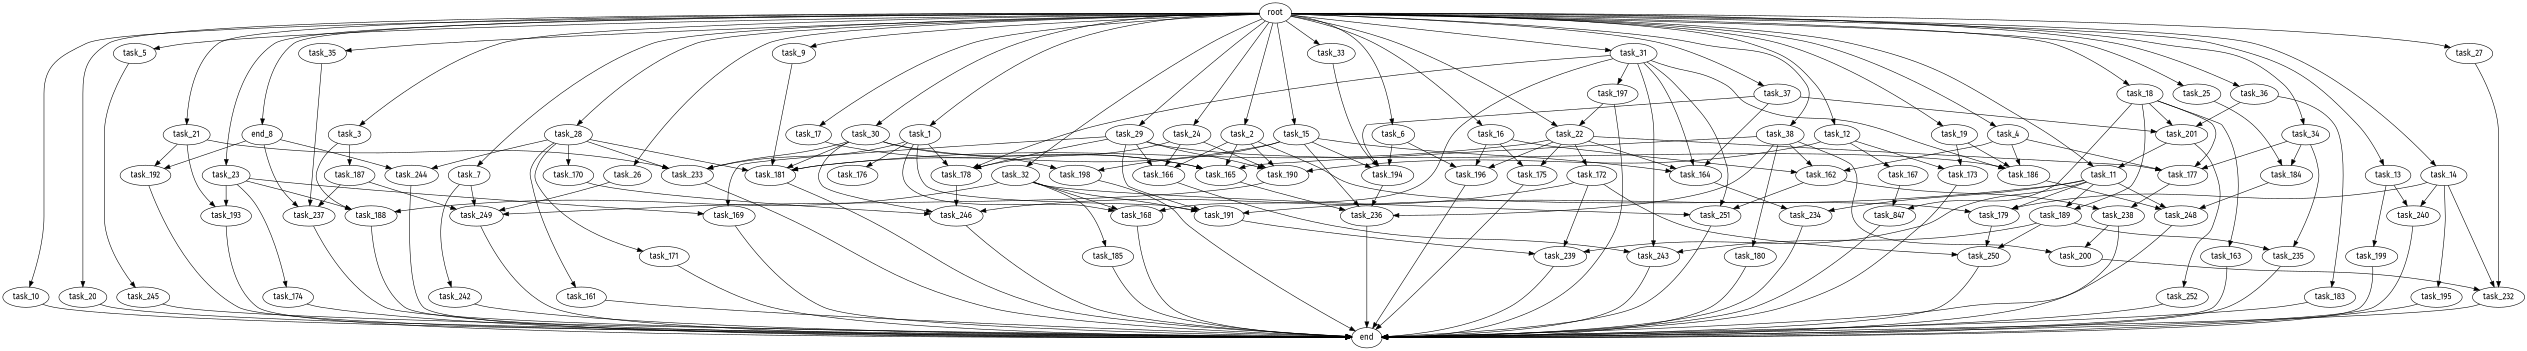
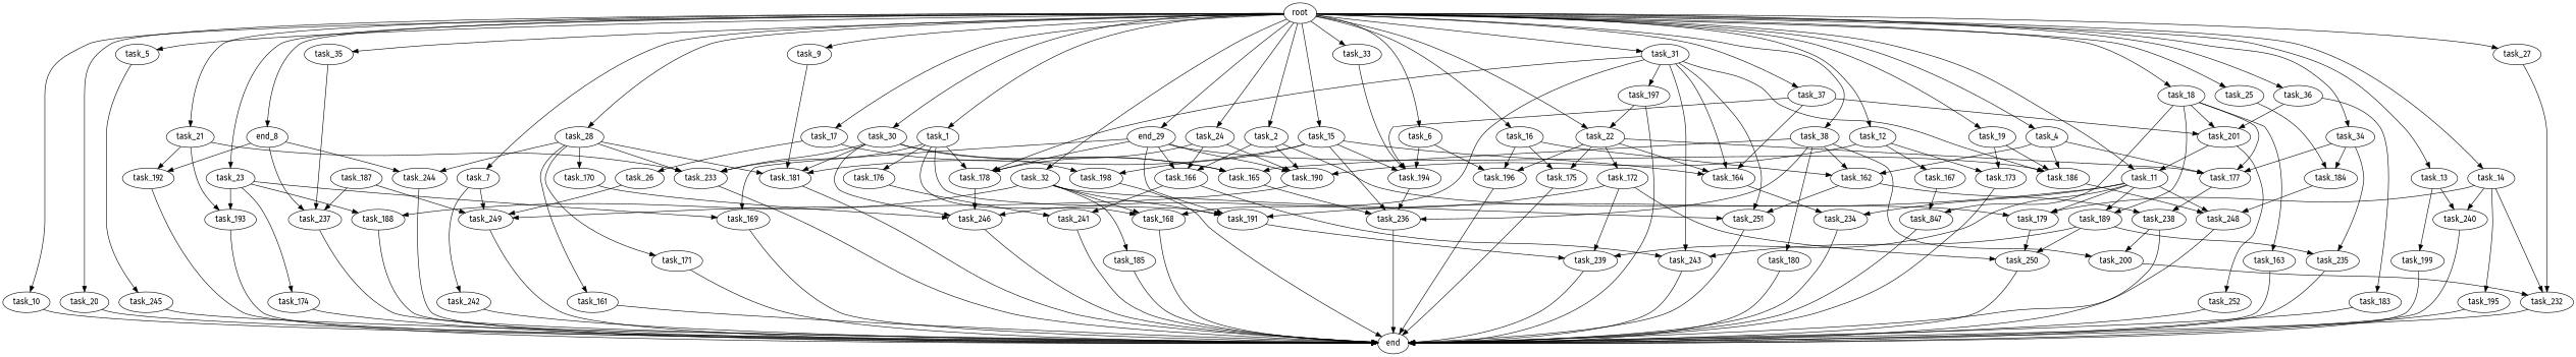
  digraph {
    fontname="Fira Sans"
    node [fontname="Fira Sans"]
    edge [fontname="Fira Sans"]
    root
    task_1
    task_2
-   task_3
    task_4
    task_5
    task_6
    task_7
    n9 [label=end_8]
    task_9
    task_10
    task_11
    task_12
    task_13
    task_14
    task_15
    task_16
    task_17
    task_18
    task_19
    task_20
    task_21
    task_22
    task_23
    task_24
    task_25
    task_26
    task_27
    task_28
-   task_29
+   task_29 [label=end_29]
    task_30
    task_31
    task_32
    task_33
    task_34
    task_35
    task_36
    task_37
    task_38
    task_168
    task_176
    task_178
    task_191
    task_233
    task_165
    task_166
    task_179
    task_190
    task_187
    task_188
    task_162
    task_177
    task_186
    task_245
    task_194
    task_196
    task_242
    task_249
    task_192
    task_237
    task_244
    task_181
    end
    task_189
    task_234
    task_239
    task_248
    task_167
    task_173
    task_199
    task_240
    task_195
    task_232
    task_164
    task_198
    task_236
    task_175
    task_201
    task_163
    n80 [label=task_847]
    task_193
    task_172
    task_169
    task_174
    task_184
    task_161
    task_170
    task_171
    task_246
    task_197
    task_243
    task_251
    task_185
    task_235
    task_183
    task_180
    task_200
+   task_241
    task_250
    task_238
    task_252
    root -> task_1
    root -> task_2
-   root -> task_3
    root -> task_4
    root -> task_5
    root -> task_6
    root -> task_7
    root -> n9
    root -> task_9
    root -> task_10
    root -> task_11
    root -> task_12
    root -> task_13
    root -> task_14
    root -> task_15
    root -> task_16
    root -> task_17
    root -> task_18
    root -> task_19
    root -> task_20
    root -> task_21
    root -> task_22
    root -> task_23
    root -> task_24
    root -> task_25
-   root -> task_26
+   task_17 -> task_26
    root -> task_27
    root -> task_28
    root -> task_29
    root -> task_30
    root -> task_31
    root -> task_32
    root -> task_33
    root -> task_34
    root -> task_35
    root -> task_36
    root -> task_37
    root -> task_38
    task_1 -> task_168
    task_1 -> task_176
    task_1 -> task_178
    task_1 -> task_191
    task_1 -> task_233
-   task_2 -> task_165
    task_2 -> task_166
    task_2 -> task_179
    task_2 -> task_190
-   task_3 -> task_187
-   task_3 -> task_188
    task_4 -> task_162
    task_4 -> task_177
    task_4 -> task_186
    task_5 -> task_245
    task_6 -> task_194
    task_6 -> task_196
    task_7 -> task_242
    task_7 -> task_249
    n9 -> task_192
    n9 -> task_237
    n9 -> task_244
    task_9 -> task_181
    task_10 -> end
    task_11 -> task_191
    task_11 -> task_179
    task_11 -> task_189
    task_11 -> task_234
    task_11 -> task_239
    task_11 -> task_248
    task_12 -> task_190
    task_12 -> task_167
    task_12 -> task_173
    task_13 -> task_199
    task_13 -> task_240
    task_14 -> task_179
    task_14 -> task_240
    task_14 -> task_195
    task_14 -> task_232
    task_15 -> task_194
    task_15 -> task_181
    task_15 -> task_164
    task_15 -> task_198
    task_15 -> task_236
    task_16 -> task_162
    task_16 -> task_196
    task_16 -> task_175
    task_17 -> task_165
    task_18 -> task_177
    task_18 -> task_189
    task_18 -> task_201
    task_18 -> task_163
    task_18 -> n80
    task_19 -> task_186
    task_19 -> task_173
    task_20 -> end
    task_21 -> task_233
    task_21 -> task_192
    task_21 -> task_193
    task_22 -> task_177
    task_22 -> task_196
-   task_22 -> task_181
    task_22 -> task_164
    task_22 -> task_175
    task_22 -> task_172
    task_23 -> task_188
    task_23 -> task_193
    task_23 -> task_169
    task_23 -> task_174
    task_24 -> task_178
    task_24 -> task_166
    task_24 -> task_190
    task_25 -> task_184
    task_26 -> task_249
    task_27 -> task_232
    task_28 -> task_233
    task_28 -> task_244
    task_28 -> task_181
    task_28 -> task_161
    task_28 -> task_170
    task_28 -> task_171
    task_29 -> task_178
    task_29 -> task_191
    task_29 -> task_166
    task_29 -> task_190
    task_29 -> task_186
    task_29 -> task_169
    task_30 -> task_233
    task_30 -> task_165
    task_30 -> task_181
    task_30 -> task_198
    task_30 -> task_246
    task_31 -> task_168
    task_31 -> task_178
    task_31 -> task_186
    task_31 -> task_164
    task_31 -> task_197
    task_31 -> task_243
    task_31 -> task_251
    task_32 -> task_168
    task_32 -> task_191
    task_32 -> task_188
    task_32 -> task_251
    task_32 -> task_185
    task_33 -> task_194
    task_34 -> task_177
    task_34 -> task_184
    task_34 -> task_235
    task_35 -> task_237
    task_36 -> task_201
    task_36 -> task_183
    task_37 -> task_194
    task_37 -> task_164
    task_37 -> task_201
    task_38 -> task_165
    task_38 -> task_162
    task_38 -> task_236
    task_38 -> task_180
    task_38 -> task_200
    task_168 -> end
+   task_176 -> task_241
    task_178 -> task_246
    task_191 -> task_239
    task_233 -> end
    task_165 -> task_236
    task_166 -> task_243
+   task_166 -> task_241
    task_179 -> task_250
    task_190 -> task_249
    task_187 -> task_249
    task_187 -> task_237
    task_188 -> end
    task_162 -> task_251
    task_162 -> task_238
    task_177 -> task_238
    task_186 -> task_248
    task_245 -> end
    task_194 -> task_236
    task_196 -> end
    task_242 -> end
    task_249 -> end
    task_192 -> end
    task_237 -> end
    task_244 -> end
    task_181 -> end
    task_189 -> task_243
    task_189 -> task_235
    task_189 -> task_250
    task_234 -> end
    task_239 -> end
    task_248 -> end
    task_167 -> n80
    task_173 -> end
    task_199 -> end
    task_240 -> end
    task_195 -> end
    task_232 -> end
    task_164 -> task_234
    task_198 -> end
    task_236 -> end
    task_175 -> end
    task_201 -> task_11
    task_201 -> task_252
    task_163 -> end
    n80 -> end
    task_193 -> end
    task_172 -> task_239
    task_172 -> task_246
    task_172 -> task_250
    task_169 -> end
    task_174 -> end
    task_184 -> task_248
    task_161 -> end
    task_170 -> task_246
    task_171 -> end
    task_246 -> end
    task_197 -> task_22
    task_197 -> end
    task_243 -> end
    task_251 -> end
    task_185 -> end
    task_235 -> end
    task_183 -> end
    task_180 -> end
    task_200 -> task_232
+   task_241 -> end
    task_250 -> end
    task_238 -> end
    task_238 -> task_200
    task_252 -> end
  }
